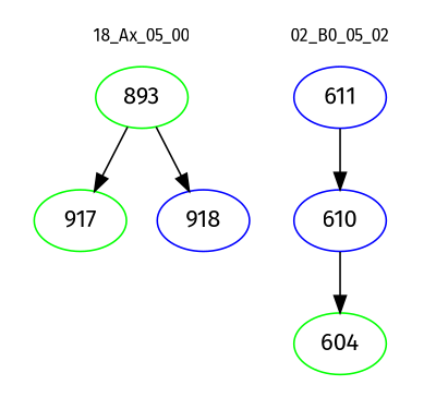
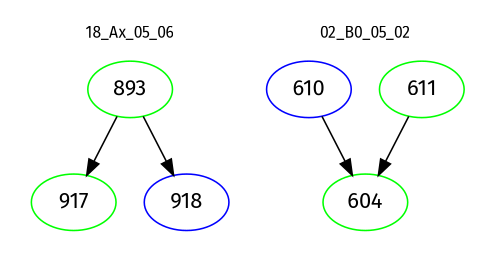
  digraph {
    fontname="Fira Sans"
    node [color=green fontname="Fira Sans"]
    edge [color=black fontname="Fira Sans"]
    n1 [label=917]
    n2 [label=893]
    n3 [color=blue label=918]
-   n4 [color=blue label=611]
+   n4 [label=611]
    n5 [label=604]
    n6 [color=blue label=610]
    subgraph cluster_1 {
      color=white
      fontsize=10
-     label="18_Ax_05_00"
+     label="18_Ax_05_06"
      n1
      n2
      n3
    }
    subgraph cluster_2 {
      color=white
      fontsize=10
      label="02_B0_05_02"
      n4
      n5
      n6
    }
    n2 -> n1
    n2 -> n3
-   n4 -> n6
+   n4 -> n5
    n6 -> n5
  }
